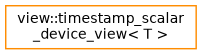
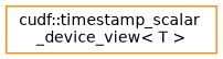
  digraph {
    rankdir=LR
-   n1 [color=darkorange fillcolor=white fontname=Helvetica fontsize=10 height=0.2 label="view::timestamp_scalar\l_device_view\< T \>" shape=box style=filled width=0.4]
+   n1 [color=darkorange fillcolor=white fontname=Helvetica fontsize=10 height=0.2 label="cudf::timestamp_scalar\l_device_view\< T \>" shape=box style=filled width=0.4]
  }
